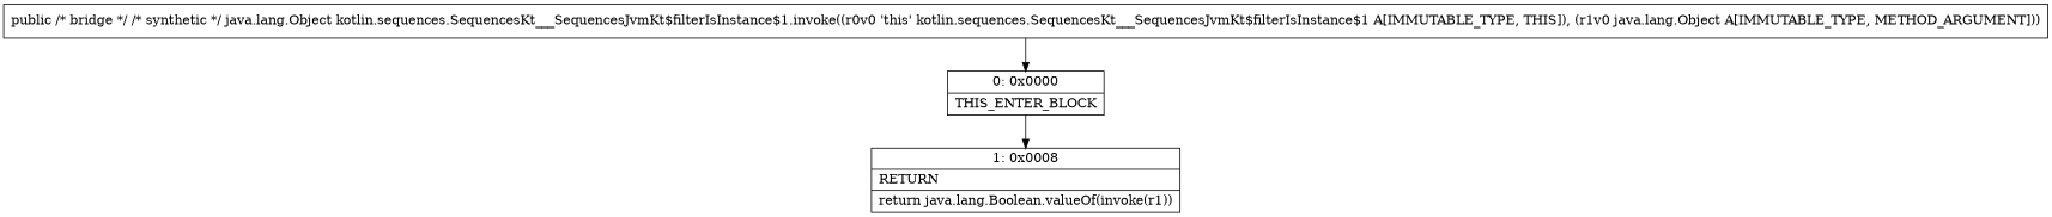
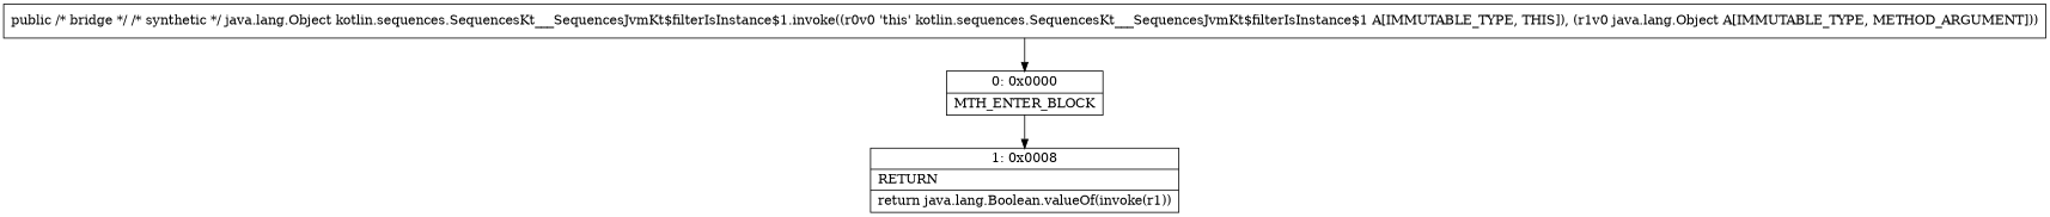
  digraph {
    node [shape=record]
-   n1 [label="{0\:\ 0x0000|THIS_ENTER_BLOCK\l}"]
+   n1 [label="{0\:\ 0x0000|MTH_ENTER_BLOCK\l}"]
    n2 [label="{1\:\ 0x0008|RETURN\l|return java.lang.Boolean.valueOf(invoke(r1))\l}"]
    n3 [label="{public \/* bridge *\/ \/* synthetic *\/ java.lang.Object kotlin.sequences.SequencesKt___SequencesJvmKt$filterIsInstance$1.invoke((r0v0 'this' kotlin.sequences.SequencesKt___SequencesJvmKt$filterIsInstance$1 A[IMMUTABLE_TYPE, THIS]), (r1v0 java.lang.Object A[IMMUTABLE_TYPE, METHOD_ARGUMENT])) }"]
    n1 -> n2
    n3 -> n1
  }
